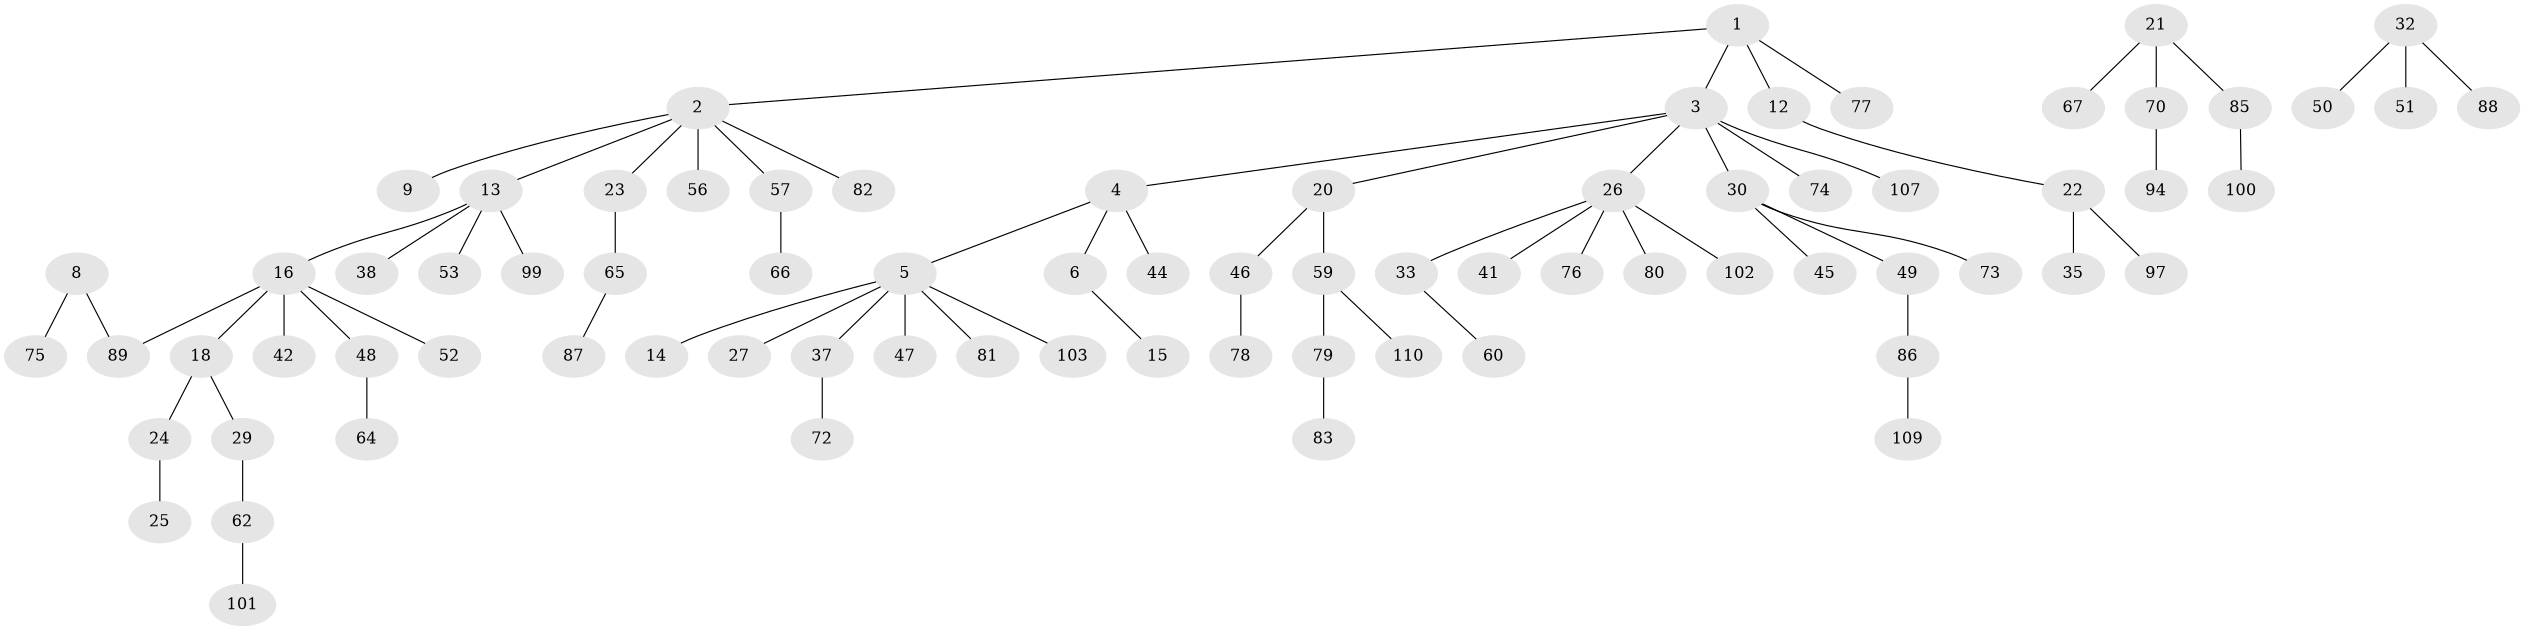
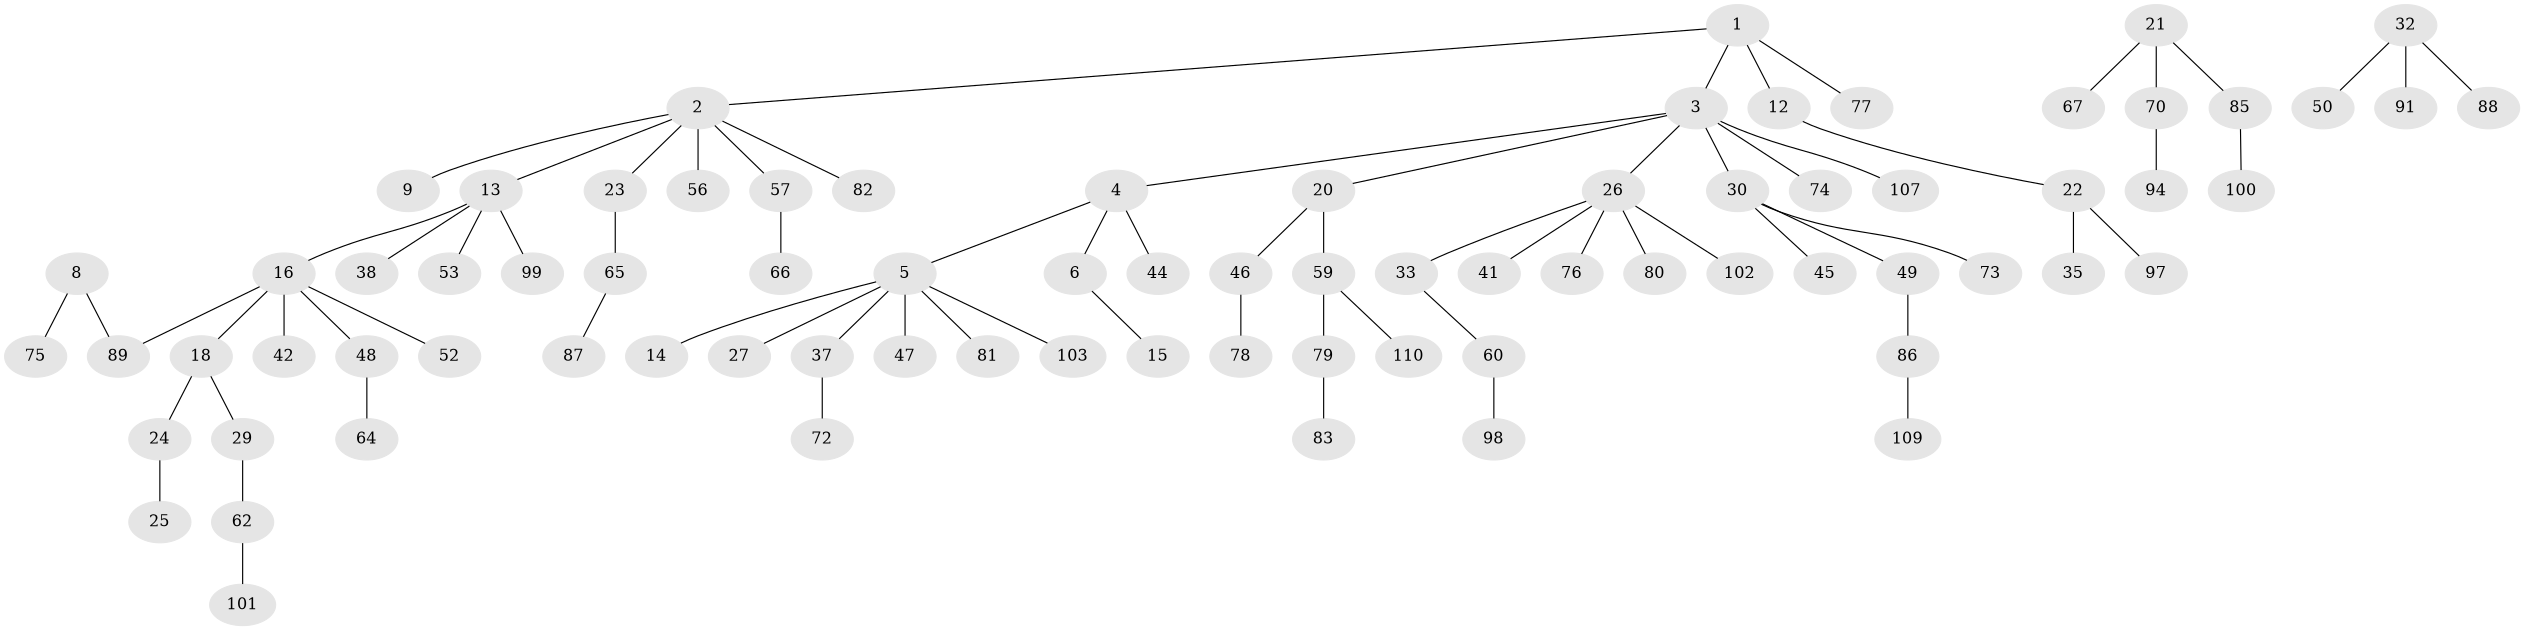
  graph {
    node [color=gray90 style=filled]
    1 [super="+106"]
    2 [super="+7"]
    3 [super="+11"]
    12 [super="+92"]
    77
    9
    13 [super="+34"]
    23
    56
    57
    82
    4 [super="+19"]
    20
    26 [super="+28"]
    30 [super="+54"]
    74
    107
    22 [super="+95"]
    8
    75
    89
    16 [super="+40"]
    38
    53
    99
    65 [super="+71"]
    66 [super="+93"]
    5 [super="+17"]
    6 [super="+10"]
    44
    46 [super="+58"]
    59 [super="+61"]
    21 [super="+31"]
    67
    70 [super="+91"]
    85
    33
    41 [super="+55"]
    76
    80
    102
    45 [super="+63"]
    49
    73
    14
    27 [super="+43"]
    37 [super="+96"]
    47
    81
    103
    15
    72 [super="+104"]
    35
    97
    18
    42
    48 [super="+69"]
    52
    24
    29 [super="+39"]
    32 [super="+36"]
    50
-   51
+   51 [label=91]
    88
    64
    25 [super="+68"]
    62 [super="+105"]
    78
    79
    110
    94
    100
    87 [super="+90"]
    60 [super="+84"]
    101
    86 [super="+108"]
+   98
    109
    83
    1 -- 2
    1 -- 3
    1 -- 12
    1 -- 77
    2 -- 9
    2 -- 13
    2 -- 23
    2 -- 56
    2 -- 57
    2 -- 82
    3 -- 4
    3 -- 20
    3 -- 26
    3 -- 30
    3 -- 74
    3 -- 107
    12 -- 22
    13 -- 16
    13 -- 38
    13 -- 53
    13 -- 99
    23 -- 65
    57 -- 66
    4 -- 5
    4 -- 6
    4 -- 44
    20 -- 46
    20 -- 59
    26 -- 33
    26 -- 41
    26 -- 76
    26 -- 80
    26 -- 102
    30 -- 45
    30 -- 49
    30 -- 73
    22 -- 35
    22 -- 97
    8 -- 75
    8 -- 89
    16 -- 89
    16 -- 18
    16 -- 42
    16 -- 48
    16 -- 52
    65 -- 87
    5 -- 14
    5 -- 27
    5 -- 37
    5 -- 47
    5 -- 81
    5 -- 103
    6 -- 15
    46 -- 78
    59 -- 79
    59 -- 110
    21 -- 67
    21 -- 70
    21 -- 85
    70 -- 94
    85 -- 100
    33 -- 60
    49 -- 86
    37 -- 72
    18 -- 24
    18 -- 29
    48 -- 64
    24 -- 25
    29 -- 62
    32 -- 50
    32 -- 51
    32 -- 88
    62 -- 101
    79 -- 83
+   60 -- 98
    86 -- 109
  }
